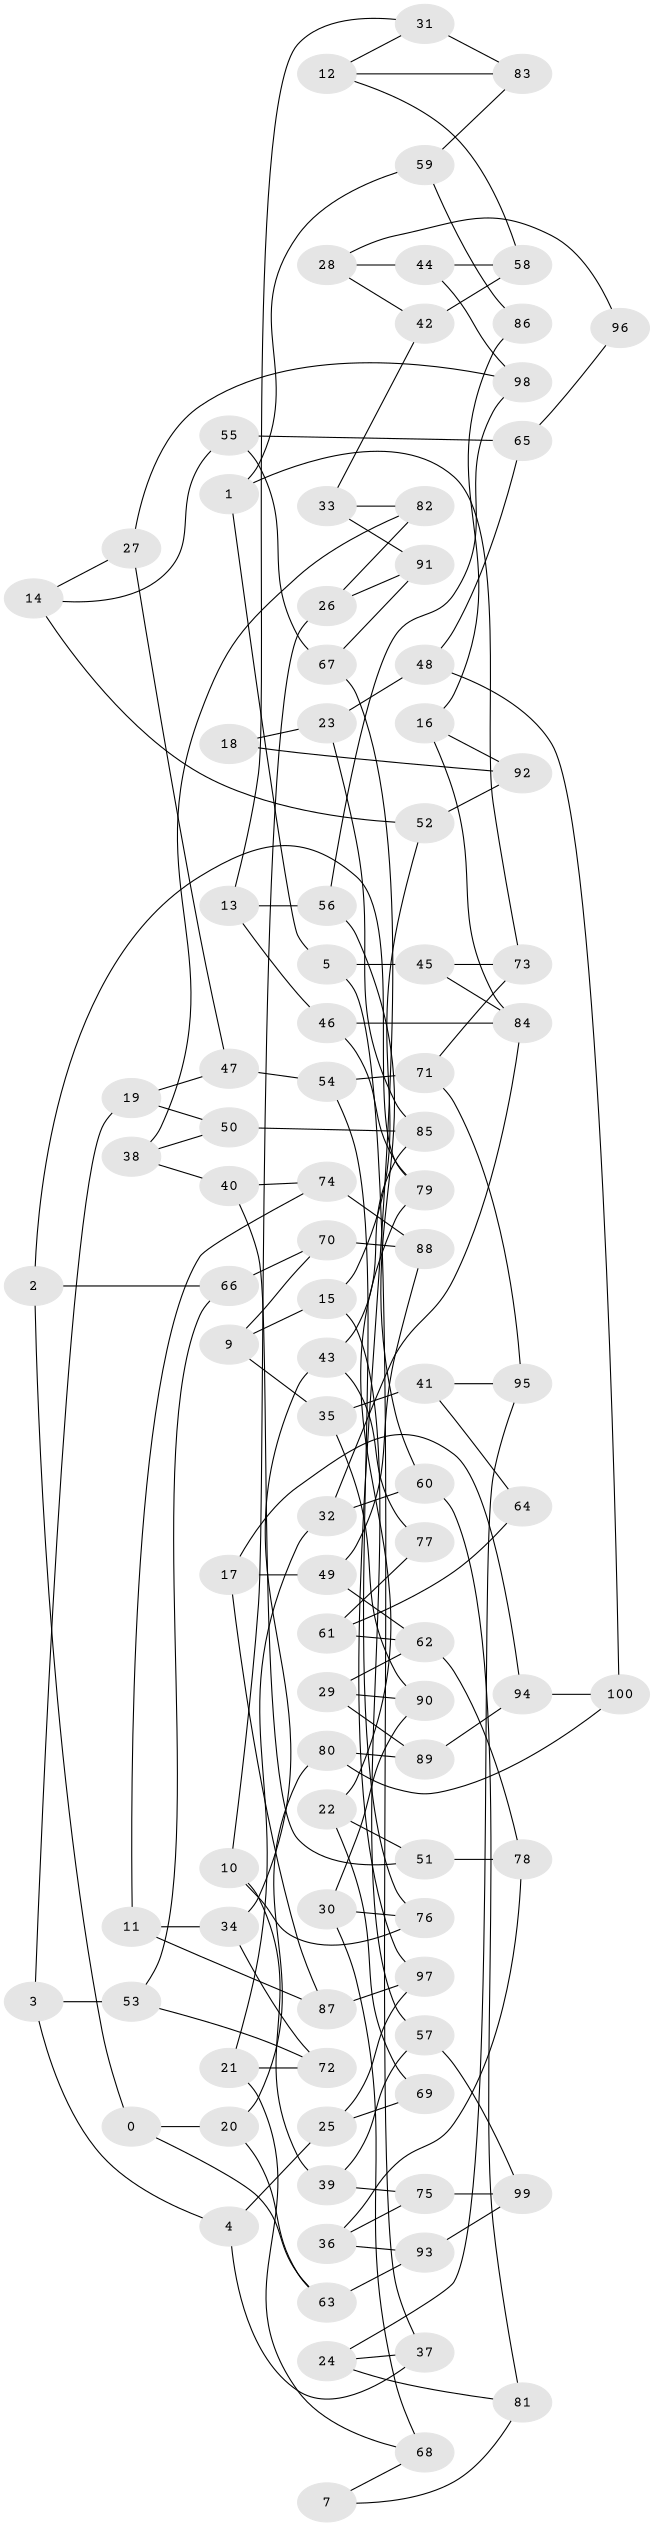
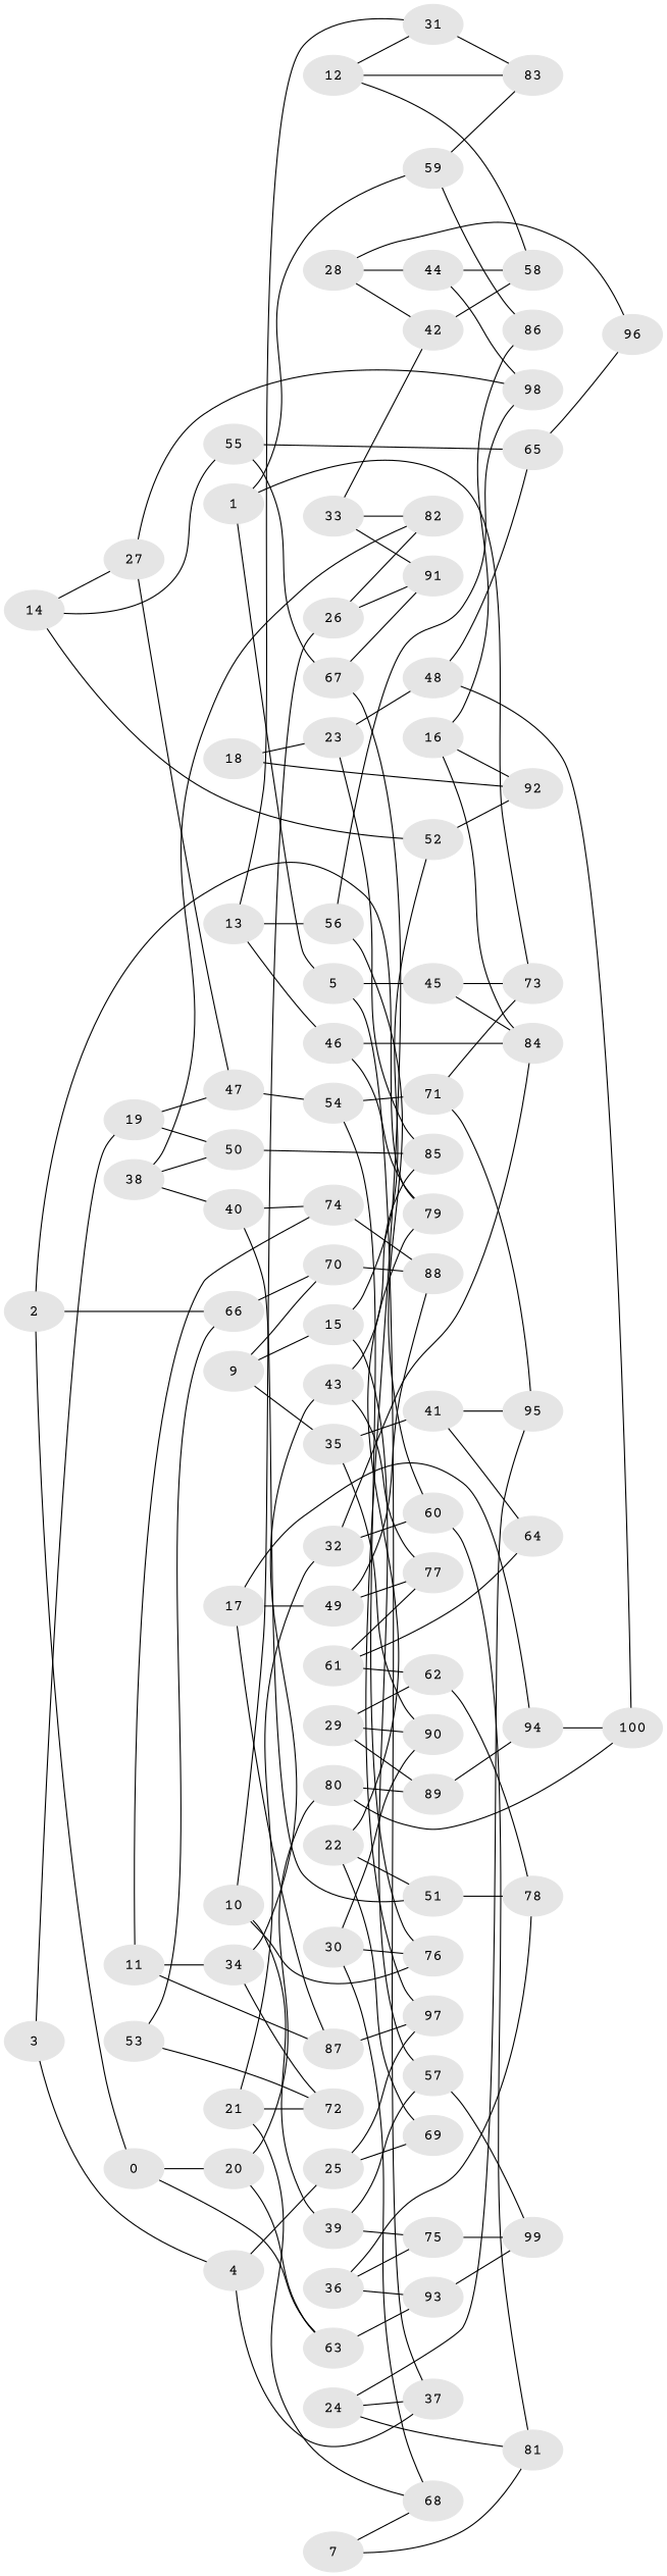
  graph {
    fontname="Courier Prime"
    rankdir=LR
    node [color=gray90 fontname="Courier Prime" style=filled]
    edge [fontname="Courier Prime"]
    1
    5
    59
    73
    37
    45
    83
    86
    n9 [label=0]
    2
    66
    79
    20
    63
    70
    3
    4
    19
    53
    25
    47
    50
    72
    69
    97
    84
    7
    68
    81
    18
    92
    23
    80
    93
    9
    15
    35
    52
    57
    90
    41
    88
    10
    26
    39
    76
    82
    91
    75
    11
    34
    74
    87
    43
    12
    31
    58
    13
    46
    56
    98
    60
    14
    27
    55
    65
    67
    99
    16
    17
    49
    94
    77
    100
    48
    85
    54
    89
    21
    32
    22
    51
    78
    24
    95
    28
    42
    44
    96
    29
    62
    30
    33
    64
    36
    38
    40
    71
    61
    1 -- 5
    1 -- 59
    1 -- 73
    5 -- 37
    5 -- 45
    59 -- 83
    59 -- 86
    45 -- 73
    45 -- 84
    n9 -- 20
    n9 -- 63
    2 -- n9
    2 -- 66
    2 -- 79
    66 -- 70
    20 -- 63
    20 -- 80
    63 -- 93
    70 -- 88
    3 -- 4
    3 -- 19
-   3 -- 53
    4 -- 37
    4 -- 25
    19 -- 47
    19 -- 50
    53 -- 66
    53 -- 72
    25 -- 69
    25 -- 97
    47 -- 54
    50 -- 85
    7 -- 68
    7 -- 81
    18 -- 92
    18 -- 23
    23 -- 48
    23 -- 85
    80 -- 100
    80 -- 89
    93 -- 99
    9 -- 70
    9 -- 15
    9 -- 35
    15 -- 52
    15 -- 57
    35 -- 90
    35 -- 41
    52 -- 92
    57 -- 99
    41 -- 95
    41 -- 64
    10 -- 26
    10 -- 39
    10 -- 76
    26 -- 82
    26 -- 91
    39 -- 57
    39 -- 75
    75 -- 99
    11 -- 34
    11 -- 74
    11 -- 87
    34 -- 72
    34 -- 43
    74 -- 88
    87 -- 97
    43 -- 77
    43 -- 85
    12 -- 83
    12 -- 31
    12 -- 58
    31 -- 83
    13 -- 31
    13 -- 46
    13 -- 56
    46 -- 79
    46 -- 84
    56 -- 98
    56 -- 60
    60 -- 81
    14 -- 52
    14 -- 27
    14 -- 55
    27 -- 47
    27 -- 98
    55 -- 65
    55 -- 67
    65 -- 96
    67 -- 97
    67 -- 91
    16 -- 86
    16 -- 84
    16 -- 92
    17 -- 87
    17 -- 49
    17 -- 94
    49 -- 88
-   49 -- 62
+   49 -- 77
    94 -- 100
    48 -- 65
    48 -- 100
    54 -- 76
    54 -- 71
    89 -- 94
    21 -- 72
    21 -- 68
    21 -- 32
    32 -- 84
    32 -- 60
    22 -- 79
    22 -- 69
    22 -- 51
    51 -- 78
    24 -- 37
    24 -- 81
    24 -- 95
    28 -- 42
    28 -- 44
    28 -- 96
    42 -- 58
    44 -- 58
    44 -- 98
    29 -- 90
    29 -- 89
    29 -- 62
    62 -- 78
    30 -- 68
    30 -- 90
    30 -- 76
    33 -- 82
    33 -- 91
    33 -- 42
    36 -- 93
    36 -- 75
    36 -- 78
    38 -- 50
    38 -- 82
    38 -- 40
    40 -- 74
    40 -- 51
    71 -- 73
    71 -- 95
    61 -- 77
    61 -- 62
    61 -- 64
  }
